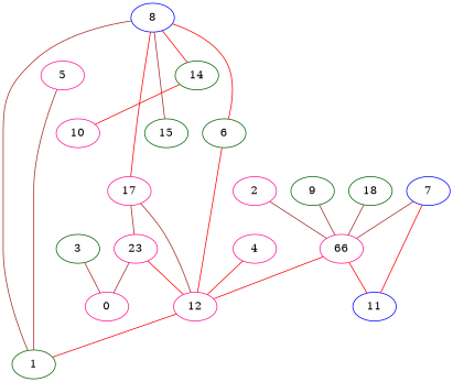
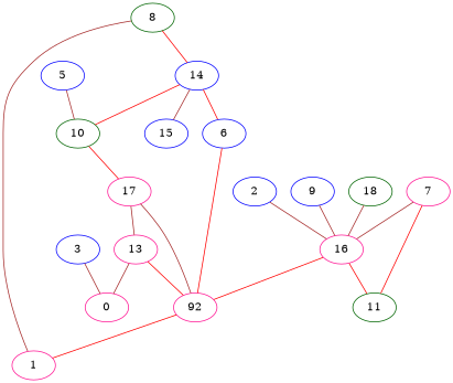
  digraph {
    node [color=deeppink]
    edge [color=brown dir=none]
-   5
-   1 [color=darkgreen]
-   14 [color=darkgreen]
-   10
-   2
-   13 [label=23]
-   12
+   5 [color=blue]
+   1
+   14 [color=blue]
+   10 [color=darkgreen]
+   2 [color=blue]
+   13
+   12 [label=92]
    0
-   7 [color=blue]
-   16 [label=66]
-   11 [color=blue]
+   7
+   16
+   11 [color=darkgreen]
    17
-   9 [color=darkgreen]
+   9 [color=blue]
    18 [color=darkgreen]
-   3 [color=darkgreen]
-   8 [color=blue]
-   6 [color=darkgreen]
-   15 [color=darkgreen]
-   4
+   3 [color=blue]
+   8 [color=darkgreen]
+   6 [color=blue]
+   15 [color=blue]
    subgraph sub_1 {
      5
      1
      14
      10
      2
      13
      12
      0
      7
      16
      11
      17
      9
      18
      3
      8
      6
      15
-     4
    }
-   5 -> 1
+   5 -> 10
    14 -> 10 [color=red]
    2 -> 16
    13 -> 12 [color=red]
    13 -> 0
    12 -> 1 [color=red]
    7 -> 16
    7 -> 11 [color=red]
    16 -> 12 [color=red]
    16 -> 11 [color=red]
    17 -> 13
    17 -> 12
    9 -> 16
    18 -> 16
    3 -> 0
    8 -> 1
    8 -> 14 [color=red]
-   8 -> 17 [color=red]
-   8 -> 6 [color=red]
-   8 -> 15
+   10 -> 17 [color=red]
+   14 -> 6 [color=red]
+   14 -> 15
    6 -> 12 [color=red]
-   4 -> 12 [color=red]
  }
